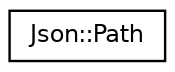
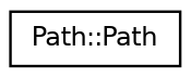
  digraph {
    rankdir=LR
-   n1 [color=black fillcolor=white fontname=Helvetica fontsize=10 height=0.2 label="Json::Path" shape=record style=filled width=0.4]
+   n1 [color=black fillcolor=white fontname=Helvetica fontsize=10 height=0.2 label="Path::Path" shape=record style=filled width=0.4]
  }
